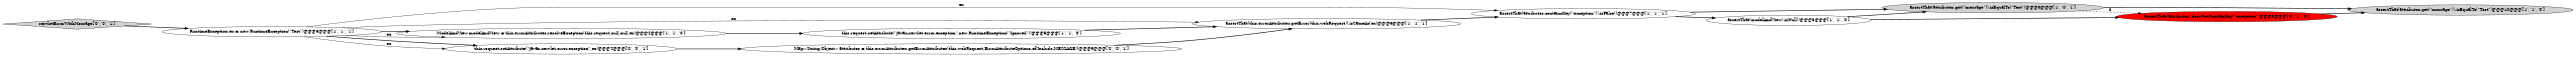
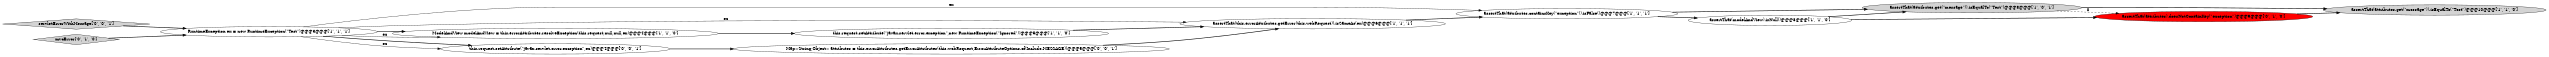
  digraph {
    rankdir=LR
    node [fillcolor=white shape=ellipse style=filled]
    edge [style=bold]
    n1 [label="this.request.setAttribute(\"javax.servlet.error.exception\",new RuntimeException(\"Ignored\"))@@@5@@@['1', '1', '0']"]
    n2 [label="assertThat(this.errorAttributes.getError(this.webRequest)).isSameAs(ex)@@@6@@@['1', '1', '1']"]
    n3 [label="assertThat(attributes.containsKey(\"exception\")).isFalse()@@@7@@@['1', '1', '1']"]
    n4 [label="this.request.setAttribute(\"javax.servlet.error.exception\",ex)@@@4@@@['0', '0', '1']"]
    n5 [label="Map<String,Object> attributes = this.errorAttributes.getErrorAttributes(this.webRequest,ErrorAttributeOptions.of(Include.MESSAGE))@@@5@@@['0', '0', '1']"]
    n6 [label="RuntimeException ex = new RuntimeException(\"Test\")@@@3@@@['1', '1', '1']"]
    n7 [label="ModelAndView modelAndView = this.errorAttributes.resolveException(this.request,null,null,ex)@@@4@@@['1', '1', '0']"]
    n8 [fillcolor=lightgray label="assertThat(attributes.get(\"message\")).isEqualTo(\"Test\")@@@8@@@['1', '0', '1']"]
    n9 [label="assertThat(modelAndView).isNull()@@@8@@@['1', '1', '0']"]
    n10 [fillcolor=lightgray label="servletErrorWithMessage['0', '0', '1']" shape=diamond]
    n11 [fillcolor=lightgray label="assertThat(attributes.get(\"message\")).isEqualTo(\"Test\")@@@10@@@['1', '1', '0']"]
    n12 [fillcolor=red label="assertThat(attributes).doesNotContainKey(\"exception\")@@@9@@@['0', '1', '0']"]
+   n13 [fillcolor=lightgray label="mvcError['0', '1', '0']" shape=diamond]
    n1 -> n2
    n2 -> n3
    n3 -> n8
    n3 -> n9
    n4 -> n5
    n5 -> n2
    n6 -> n2 [label=ex style=solid]
    n6 -> n3 [label=ex style=solid]
    n6 -> n4
    n6 -> n4 [label=ex style=solid]
    n6 -> n7
    n6 -> n7 [label=ex style=solid]
    n7 -> n1
    n8 -> n11
    n8 -> n12 [label=0 style=dashed]
    n9 -> n8
    n9 -> n12
    n10 -> n6
    n12 -> n11
+   n13 -> n6
  }
